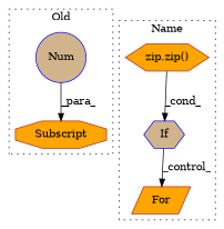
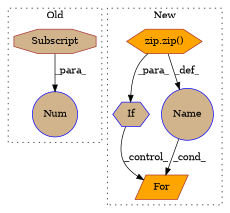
  digraph {
    node [color=brown fillcolor=tan shape=circle style=filled]
-   n1 [a=63 fillcolor=orange l="4,0" label=Subscript s="4099,0" shape=octagon]
+   n1 [a=63 l="4,0" label=Subscript s="4099,0" shape=octagon]
    n2 [a=76 color=blue l=1 label=Num s=4101]
    n3 [a=75 fillcolor=orange l="4,1" label="zip.zip()" s="3758,3766" shape=hexagon]
    n4 [a=107 fillcolor=orange l="4,18" label=For s="3744,3767" shape=parallelogram]
    n5 [a=96 color=blue l="3,22" label=If s="4069,4079" shape=hexagon]
+   n6 [a=87 color=blue l=2 label=Name s=3752]
    subgraph cluster_1 {
      label=Old
      style=dotted
      n1
      n2
    }
    subgraph cluster_2 {
-     label=Name
+     label=New
      style=dotted
      n3
      n4
      n5
+     n6
    }
-   n2 -> n1 [label=_para_]
-   n3 -> n5 [label=_cond_]
+   n1 -> n2 [label=_para_]
+   n3 -> n5 [label=_para_]
+   n3 -> n6 [label=_def_]
    n5 -> n4 [label=_control_]
+   n6 -> n4 [label=_cond_]
  }
